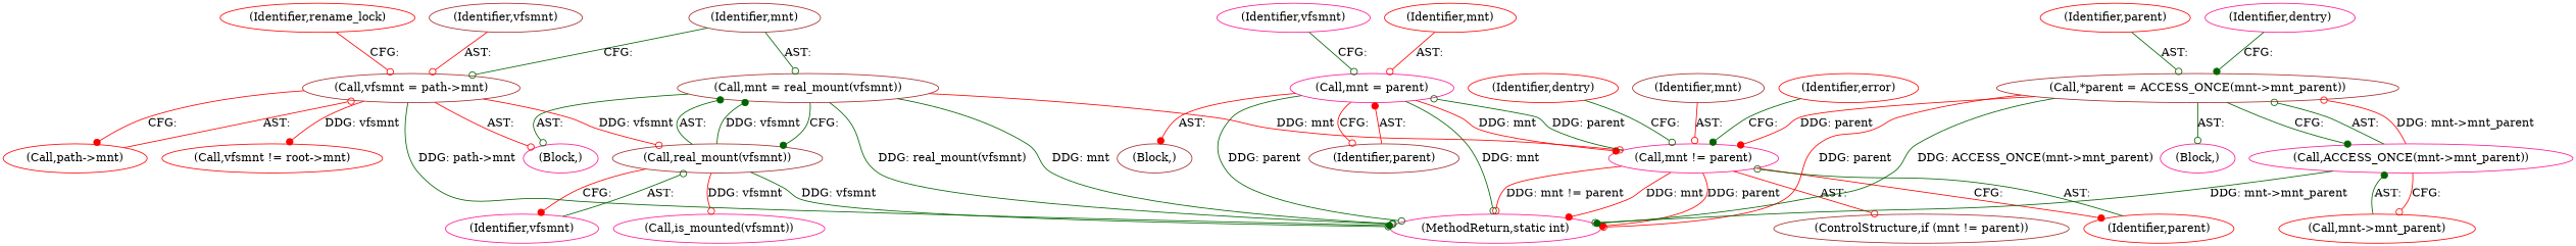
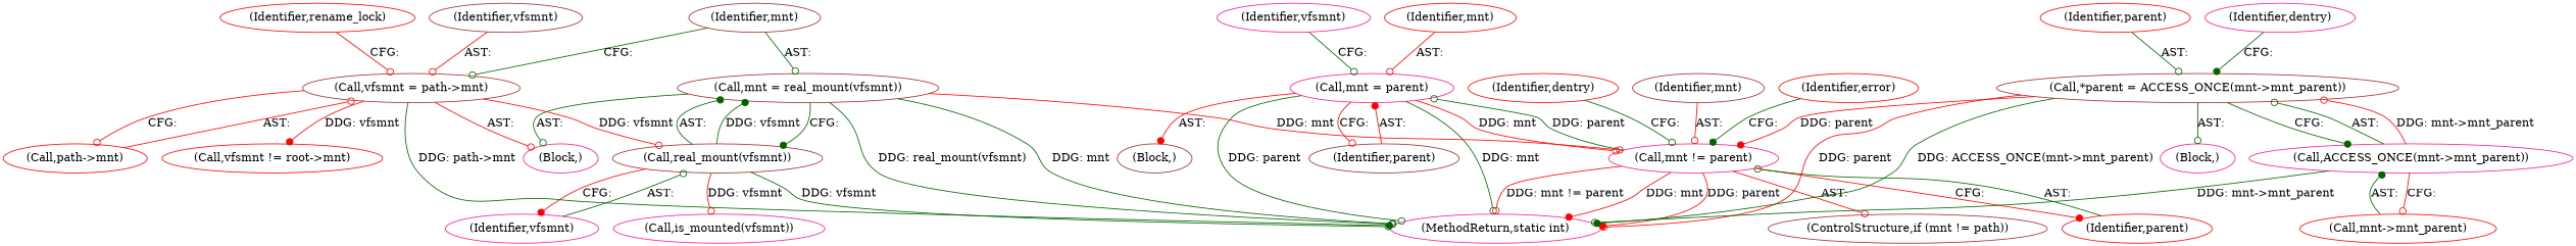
  digraph {
    node [color=deeppink]
    edge [arrowhead=odot color=darkgreen]
    n1 [label="(Call,mnt = parent)"]
    n2 [label="(Call,mnt != parent)"]
    n3 [color=brown label="(Identifier,parent)"]
    n4 [label="(MethodReturn,static int)"]
    n5 [color=brown label="(Block,)"]
    n6 [color=red label="(Identifier,parent)"]
-   n7 [color=brown label="(ControlStructure,if (mnt != parent))"]
+   n7 [color=brown label="(ControlStructure,if (mnt != path))"]
    n8 [color=brown label="(Call,mnt = real_mount(vfsmnt))"]
    n9 [color=brown label="(Call,real_mount(vfsmnt))"]
    n10 [label="(Block,)"]
    n11 [label="(Call,is_mounted(vfsmnt))"]
    n12 [label="(Identifier,vfsmnt)"]
    n13 [color=red label="(Call,vfsmnt != root->mnt)"]
    n14 [color=brown label="(Call,vfsmnt = path->mnt)"]
    n15 [color=red label="(Call,path->mnt)"]
    n16 [color=brown label="(Call,*parent = ACCESS_ONCE(mnt->mnt_parent))"]
    n17 [label="(Call,ACCESS_ONCE(mnt->mnt_parent))"]
    n18 [label="(Block,)"]
    n19 [color=red label="(Call,mnt->mnt_parent)"]
    n20 [color=red label="(Identifier,dentry)"]
    n21 [color=red label="(Identifier,parent)"]
    n22 [label="(Identifier,vfsmnt)"]
    n23 [color=brown label="(Identifier,mnt)"]
    n24 [color=red label="(Identifier,mnt)"]
    n25 [color=red label="(Identifier,error)"]
    n26 [color=red label="(Identifier,rename_lock)"]
    n27 [color=brown label="(Identifier,vfsmnt)"]
    n28 [color=brown label="(Identifier,mnt)"]
    n29 [label="(Identifier,dentry)"]
-   n1 -> n2 [arrowhead=dot color=red label="DDG: mnt"]
+   n1 -> n2 [color=red label="DDG: mnt"]
    n1 -> n3 [color=red label="CFG: "]
    n1 -> n4 [label="DDG: parent"]
    n1 -> n4 [label="DDG: mnt"]
    n1 -> n5 [arrowhead=dot color=red label="AST: "]
    n2 -> n1 [label="DDG: parent"]
    n2 -> n4 [arrowhead=dot color=red label="DDG: mnt"]
    n2 -> n4 [arrowhead=dot color=red label="DDG: parent"]
    n2 -> n4 [color=red label="DDG: mnt != parent"]
    n2 -> n6 [arrowhead=dot color=red label="CFG: "]
    n2 -> n7 [color=red label="AST: "]
    n3 -> n1 [arrowhead=dot color=red label="AST: "]
    n6 -> n2 [label="AST: "]
    n8 -> n2 [color=red label="DDG: mnt"]
    n8 -> n4 [label="DDG: real_mount(vfsmnt)"]
    n8 -> n4 [label="DDG: mnt"]
    n8 -> n9 [arrowhead=dot label="CFG: "]
    n8 -> n10 [label="AST: "]
    n9 -> n4 [label="DDG: vfsmnt"]
    n9 -> n8 [arrowhead=dot label="AST: "]
    n9 -> n8 [arrowhead=dot label="DDG: vfsmnt"]
    n9 -> n11 [color=red label="DDG: vfsmnt"]
    n9 -> n12 [arrowhead=dot color=red label="CFG: "]
    n12 -> n9 [label="AST: "]
    n14 -> n4 [arrowhead=dot label="DDG: path->mnt"]
    n14 -> n9 [color=red label="DDG: vfsmnt"]
    n14 -> n10 [color=red label="AST: "]
    n14 -> n13 [arrowhead=dot color=red label="DDG: vfsmnt"]
-   n14 -> n15 [arrowhead=dot color=red label="CFG: "]
+   n14 -> n15 [color=red label="CFG: "]
    n15 -> n14 [color=red label="AST: "]
    n16 -> n2 [arrowhead=dot color=red label="DDG: parent"]
    n16 -> n4 [color=red label="DDG: parent"]
    n16 -> n4 [arrowhead=dot label="DDG: ACCESS_ONCE(mnt->mnt_parent)"]
    n16 -> n17 [arrowhead=dot label="CFG: "]
    n16 -> n18 [label="AST: "]
    n17 -> n4 [label="DDG: mnt->mnt_parent"]
    n17 -> n16 [label="AST: "]
    n17 -> n16 [color=red label="DDG: mnt->mnt_parent"]
    n17 -> n19 [color=red label="CFG: "]
    n19 -> n17 [arrowhead=dot label="AST: "]
    n20 -> n2 [label="CFG: "]
    n21 -> n16 [label="AST: "]
    n22 -> n1 [label="CFG: "]
    n23 -> n2 [color=red label="AST: "]
    n24 -> n1 [color=red label="AST: "]
    n25 -> n2 [arrowhead=dot label="CFG: "]
    n26 -> n14 [color=red label="CFG: "]
    n27 -> n14 [color=red label="AST: "]
    n28 -> n8 [label="AST: "]
    n28 -> n14 [label="CFG: "]
    n29 -> n16 [arrowhead=dot label="CFG: "]
  }
